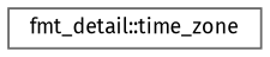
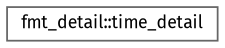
  digraph {
    rankdir=LR
    fontname="Fira Sans"
-   n1 [color=grey40 fillcolor=white fontname="Fira Sans" fontsize=10 height=0.2 label="fmt_detail::time_zone" shape=box style=filled width=0.4]
+   n1 [color=grey40 fillcolor=white fontname="Fira Sans" fontsize=10 height=0.2 label="fmt_detail::time_detail" shape=box style=filled width=0.4]
  }
